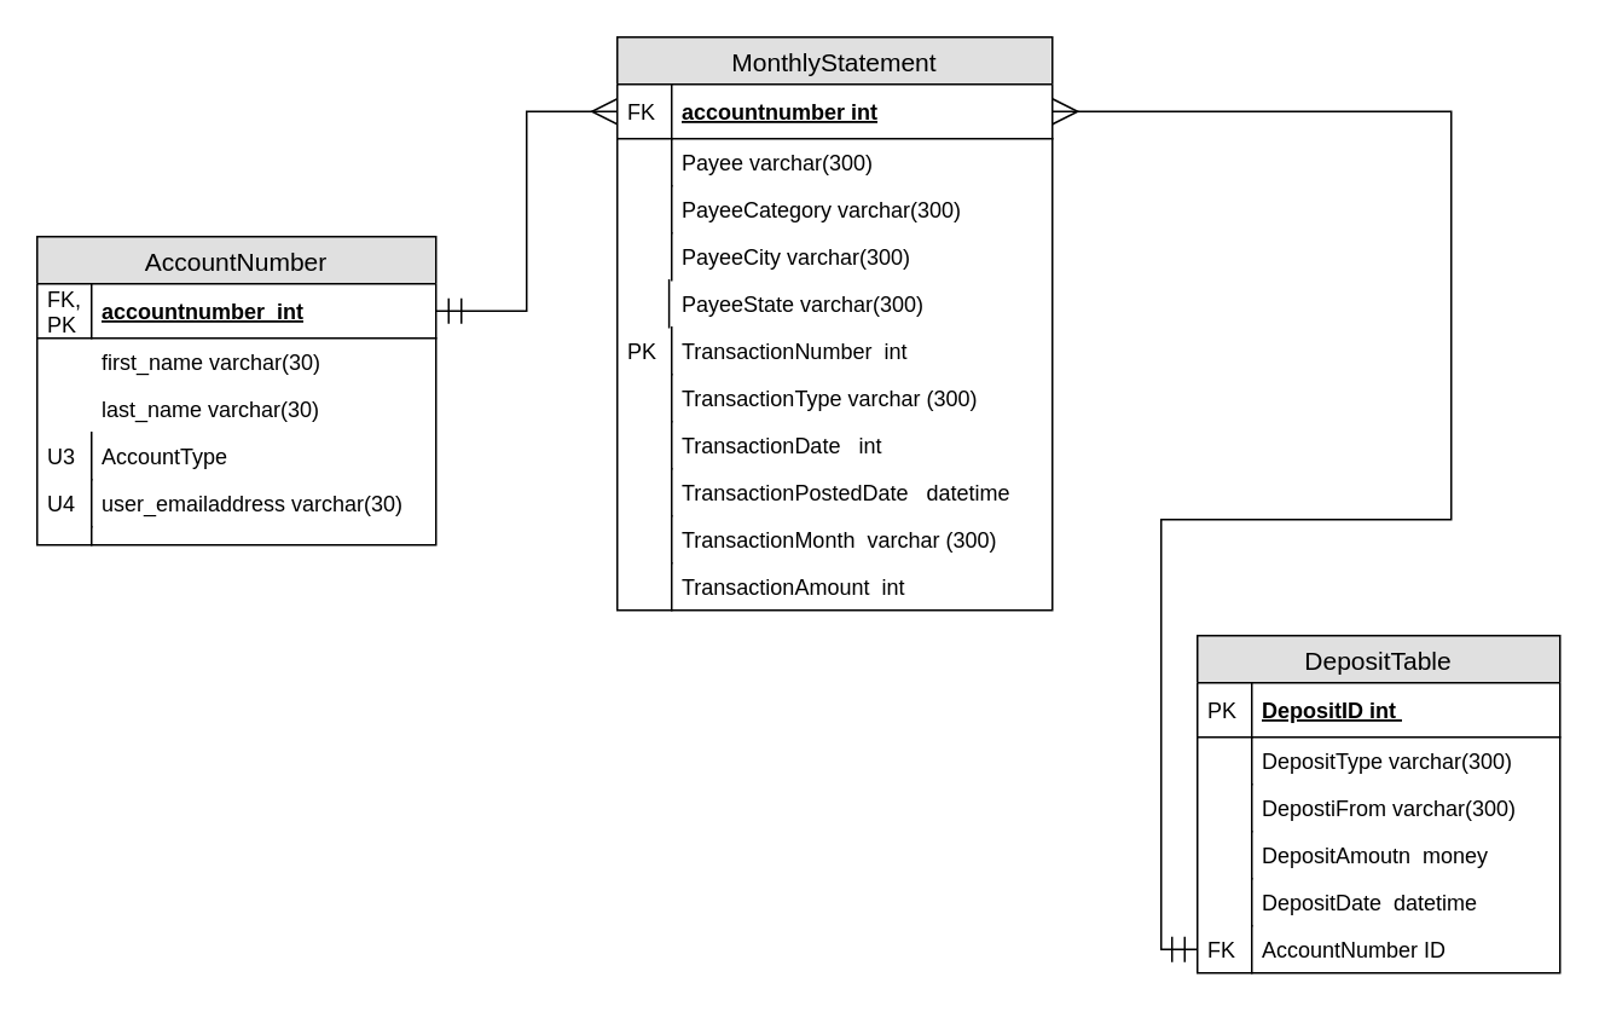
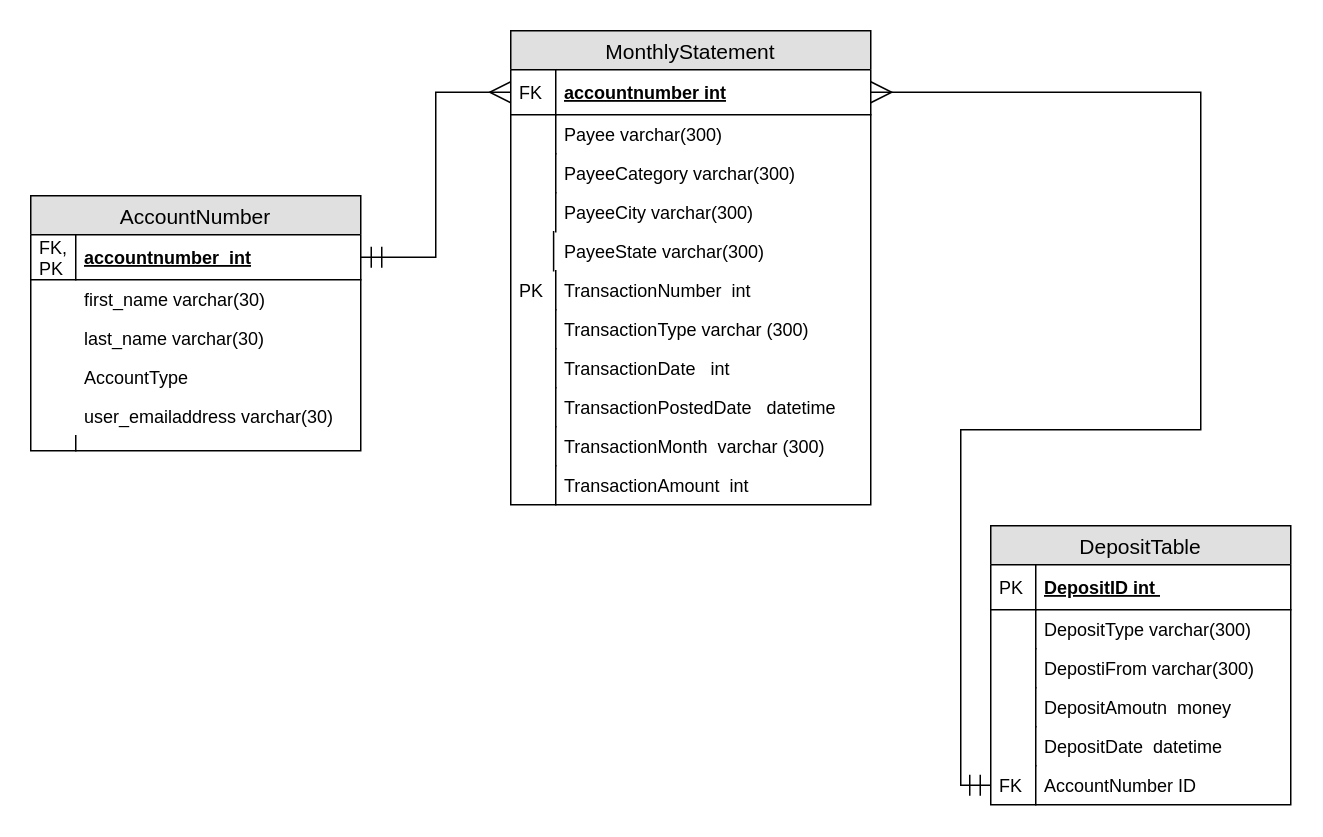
  <mxCell id="0" />
  <mxCell id="1" parent="0" />
  <mxCell id="2" value="MonthlyStatement" style="swimlane;fontStyle=0;childLayout=stackLayout;horizontal=1;startSize=26;fillColor=#e0e0e0;horizontalStack=0;resizeParent=1;resizeParentMax=0;resizeLast=0;collapsible=1;marginBottom=0;swimlaneFillColor=#ffffff;align=center;fontSize=14;" parent="1" vertex="1"><mxGeometry x="340" y="20" width="240" height="316" as="geometry" /></mxCell>
  <mxCell id="3" value="accountnumber int" style="shape=partialRectangle;top=0;left=0;right=0;bottom=1;align=left;verticalAlign=middle;fillColor=none;spacingLeft=34;spacingRight=4;overflow=hidden;rotatable=0;points=[[0,0.5],[1,0.5]];portConstraint=eastwest;dropTarget=0;fontStyle=5;fontSize=12;" parent="2" vertex="1"><mxGeometry y="26" width="240" height="30" as="geometry" /></mxCell>
  <mxCell id="4" value="FK" style="shape=partialRectangle;top=0;left=0;bottom=0;fillColor=none;align=left;verticalAlign=middle;spacingLeft=4;spacingRight=4;overflow=hidden;rotatable=0;points=[];portConstraint=eastwest;part=1;fontSize=12;" parent="3" vertex="1" connectable="0"><mxGeometry width="30" height="30" as="geometry" /></mxCell>
  <mxCell id="5" value="Payee varchar(300)" style="shape=partialRectangle;top=0;left=0;right=0;bottom=0;align=left;verticalAlign=top;fillColor=none;spacingLeft=34;spacingRight=4;overflow=hidden;rotatable=0;points=[[0,0.5],[1,0.5]];portConstraint=eastwest;dropTarget=0;fontSize=12;" parent="2" vertex="1"><mxGeometry y="56" width="240" height="26" as="geometry" /></mxCell>
  <mxCell id="6" value="" style="shape=partialRectangle;top=0;left=0;bottom=0;fillColor=none;align=left;verticalAlign=top;spacingLeft=4;spacingRight=4;overflow=hidden;rotatable=0;points=[];portConstraint=eastwest;part=1;fontSize=12;" parent="5" vertex="1" connectable="0"><mxGeometry width="30" height="26" as="geometry" /></mxCell>
  <mxCell id="7" value="PayeeCategory varchar(300)" style="shape=partialRectangle;top=0;left=0;right=0;bottom=0;align=left;verticalAlign=top;fillColor=none;spacingLeft=34;spacingRight=4;overflow=hidden;rotatable=0;points=[[0,0.5],[1,0.5]];portConstraint=eastwest;dropTarget=0;fontSize=12;" vertex="1" parent="2"><mxGeometry y="82" width="240" height="26" as="geometry" /></mxCell>
  <mxCell id="8" value="" style="shape=partialRectangle;top=0;left=0;bottom=0;fillColor=none;align=left;verticalAlign=top;spacingLeft=4;spacingRight=4;overflow=hidden;rotatable=0;points=[];portConstraint=eastwest;part=1;fontSize=12;" vertex="1" connectable="0" parent="7"><mxGeometry width="30" height="26" as="geometry" /></mxCell>
  <mxCell id="9" value="PayeeCity varchar(300)" style="shape=partialRectangle;top=0;left=0;right=0;bottom=0;align=left;verticalAlign=top;fillColor=none;spacingLeft=34;spacingRight=4;overflow=hidden;rotatable=0;points=[[0,0.5],[1,0.5]];portConstraint=eastwest;dropTarget=0;fontSize=12;" vertex="1" parent="2"><mxGeometry y="108" width="240" height="26" as="geometry" /></mxCell>
  <mxCell id="10" value="" style="shape=partialRectangle;top=0;left=0;bottom=0;fillColor=none;align=left;verticalAlign=top;spacingLeft=4;spacingRight=4;overflow=hidden;rotatable=0;points=[];portConstraint=eastwest;part=1;fontSize=12;" vertex="1" connectable="0" parent="9"><mxGeometry width="30" height="26" as="geometry" /></mxCell>
  <mxCell id="11" value="PayeeState varchar(300)" style="shape=partialRectangle;top=0;left=0;right=0;bottom=0;align=left;verticalAlign=top;fillColor=none;spacingLeft=34;spacingRight=4;overflow=hidden;rotatable=0;points=[[0,0.5],[1,0.5]];portConstraint=eastwest;dropTarget=0;fontSize=12;" vertex="1" parent="2"><mxGeometry y="134" width="240" height="26" as="geometry" /></mxCell>
  <mxCell id="12" value="" style="shape=partialRectangle;top=0;left=0;bottom=0;fillColor=none;align=left;verticalAlign=top;spacingLeft=4;spacingRight=4;overflow=hidden;rotatable=0;points=[];portConstraint=eastwest;part=1;fontSize=12;" vertex="1" connectable="0" parent="11"><mxGeometry width="28.571" height="26" as="geometry" /></mxCell>
  <mxCell id="13" value="TransactionNumber  int" style="shape=partialRectangle;top=0;left=0;right=0;bottom=0;align=left;verticalAlign=top;fillColor=none;spacingLeft=34;spacingRight=4;overflow=hidden;rotatable=0;points=[[0,0.5],[1,0.5]];portConstraint=eastwest;dropTarget=0;fontSize=12;" vertex="1" parent="2"><mxGeometry y="160" width="240" height="26" as="geometry" /></mxCell>
  <mxCell id="14" value="PK" style="shape=partialRectangle;top=0;left=0;bottom=0;fillColor=none;align=left;verticalAlign=top;spacingLeft=4;spacingRight=4;overflow=hidden;rotatable=0;points=[];portConstraint=eastwest;part=1;fontSize=12;" vertex="1" connectable="0" parent="13"><mxGeometry width="30" height="26" as="geometry" /></mxCell>
  <mxCell id="15" value="TransactionType varchar (300)" style="shape=partialRectangle;top=0;left=0;right=0;bottom=0;align=left;verticalAlign=top;fillColor=none;spacingLeft=34;spacingRight=4;overflow=hidden;rotatable=0;points=[[0,0.5],[1,0.5]];portConstraint=eastwest;dropTarget=0;fontSize=12;" parent="2" vertex="1"><mxGeometry y="186" width="240" height="26" as="geometry" /></mxCell>
  <mxCell id="16" value="" style="shape=partialRectangle;top=0;left=0;bottom=0;fillColor=none;align=left;verticalAlign=top;spacingLeft=4;spacingRight=4;overflow=hidden;rotatable=0;points=[];portConstraint=eastwest;part=1;fontSize=12;" parent="15" vertex="1" connectable="0"><mxGeometry width="30" height="26" as="geometry" /></mxCell>
  <mxCell id="17" value="TransactionDate   int" style="shape=partialRectangle;top=0;left=0;right=0;bottom=0;align=left;verticalAlign=top;fillColor=none;spacingLeft=34;spacingRight=4;overflow=hidden;rotatable=0;points=[[0,0.5],[1,0.5]];portConstraint=eastwest;dropTarget=0;fontSize=12;" parent="2" vertex="1"><mxGeometry y="212" width="240" height="26" as="geometry" /></mxCell>
  <mxCell id="18" value="" style="shape=partialRectangle;top=0;left=0;bottom=0;fillColor=none;align=left;verticalAlign=top;spacingLeft=4;spacingRight=4;overflow=hidden;rotatable=0;points=[];portConstraint=eastwest;part=1;fontSize=12;" parent="17" vertex="1" connectable="0"><mxGeometry width="30" height="26" as="geometry" /></mxCell>
  <mxCell id="19" value="TransactionPostedDate   datetime" style="shape=partialRectangle;top=0;left=0;right=0;bottom=0;align=left;verticalAlign=top;fillColor=none;spacingLeft=34;spacingRight=4;overflow=hidden;rotatable=0;points=[[0,0.5],[1,0.5]];portConstraint=eastwest;dropTarget=0;fontSize=12;" vertex="1" parent="2"><mxGeometry y="238" width="240" height="26" as="geometry" /></mxCell>
  <mxCell id="20" value="" style="shape=partialRectangle;top=0;left=0;bottom=0;fillColor=none;align=left;verticalAlign=top;spacingLeft=4;spacingRight=4;overflow=hidden;rotatable=0;points=[];portConstraint=eastwest;part=1;fontSize=12;" vertex="1" connectable="0" parent="19"><mxGeometry width="30" height="26" as="geometry" /></mxCell>
  <mxCell id="21" value="TransactionMonth  varchar (300)" style="shape=partialRectangle;top=0;left=0;right=0;bottom=0;align=left;verticalAlign=top;fillColor=none;spacingLeft=34;spacingRight=4;overflow=hidden;rotatable=0;points=[[0,0.5],[1,0.5]];portConstraint=eastwest;dropTarget=0;fontSize=12;" parent="2" vertex="1"><mxGeometry y="264" width="240" height="26" as="geometry" /></mxCell>
  <mxCell id="22" value="" style="shape=partialRectangle;top=0;left=0;bottom=0;fillColor=none;align=left;verticalAlign=top;spacingLeft=4;spacingRight=4;overflow=hidden;rotatable=0;points=[];portConstraint=eastwest;part=1;fontSize=12;" parent="21" vertex="1" connectable="0"><mxGeometry width="30" height="26" as="geometry" /></mxCell>
  <mxCell id="23" value="TransactionAmount  int" style="shape=partialRectangle;top=0;left=0;right=0;bottom=0;align=left;verticalAlign=top;fillColor=none;spacingLeft=34;spacingRight=4;overflow=hidden;rotatable=0;points=[[0,0.5],[1,0.5]];portConstraint=eastwest;dropTarget=0;fontSize=12;" parent="2" vertex="1"><mxGeometry y="290" width="240" height="26" as="geometry" /></mxCell>
  <mxCell id="24" value="" style="shape=partialRectangle;top=0;left=0;bottom=0;fillColor=none;align=left;verticalAlign=top;spacingLeft=4;spacingRight=4;overflow=hidden;rotatable=0;points=[];portConstraint=eastwest;part=1;fontSize=12;" parent="23" vertex="1" connectable="0"><mxGeometry width="30" height="26" as="geometry" /></mxCell>
  <mxCell id="25" value="AccountNumber" style="swimlane;fontStyle=0;childLayout=stackLayout;horizontal=1;startSize=26;fillColor=#e0e0e0;horizontalStack=0;resizeParent=1;resizeParentMax=0;resizeLast=0;collapsible=1;marginBottom=0;swimlaneFillColor=#ffffff;align=center;fontSize=14;" parent="1" vertex="1"><mxGeometry x="20" y="130" width="220" height="170" as="geometry" /></mxCell>
  <mxCell id="26" value="accountnumber  int" style="shape=partialRectangle;top=0;left=0;right=0;bottom=1;align=left;verticalAlign=middle;fillColor=none;spacingLeft=34;spacingRight=4;overflow=hidden;rotatable=0;points=[[0,0.5],[1,0.5]];portConstraint=eastwest;dropTarget=0;fontStyle=5;fontSize=12;" parent="25" vertex="1"><mxGeometry y="26" width="220" height="30" as="geometry" /></mxCell>
  <mxCell id="27" value="FK,&#10;PK" style="shape=partialRectangle;top=0;left=0;bottom=0;fillColor=none;align=left;verticalAlign=middle;spacingLeft=4;spacingRight=4;overflow=hidden;rotatable=0;points=[];portConstraint=eastwest;part=1;fontSize=12;" parent="26" vertex="1" connectable="0"><mxGeometry width="30" height="30" as="geometry" /></mxCell>
  <mxCell id="28" value="first_name varchar(30)" style="shape=partialRectangle;top=0;left=0;right=0;bottom=0;align=left;verticalAlign=top;fillColor=none;spacingLeft=34;spacingRight=4;overflow=hidden;rotatable=0;points=[[0,0.5],[1,0.5]];portConstraint=eastwest;dropTarget=0;fontSize=12;" parent="25" vertex="1"><mxGeometry y="56" width="220" height="26" as="geometry" /></mxCell>
  <mxCell id="29" value="last_name varchar(30)" style="shape=partialRectangle;top=0;left=0;right=0;bottom=0;align=left;verticalAlign=top;fillColor=none;spacingLeft=34;spacingRight=4;overflow=hidden;rotatable=0;points=[[0,0.5],[1,0.5]];portConstraint=eastwest;dropTarget=0;fontSize=12;" parent="25" vertex="1"><mxGeometry y="82" width="220" height="26" as="geometry" /></mxCell>
  <mxCell id="30" value="AccountType" style="shape=partialRectangle;top=0;left=0;right=0;bottom=0;align=left;verticalAlign=top;fillColor=none;spacingLeft=34;spacingRight=4;overflow=hidden;rotatable=0;points=[[0,0.5],[1,0.5]];portConstraint=eastwest;dropTarget=0;fontSize=12;" vertex="1" parent="25"><mxGeometry y="108" width="220" height="26" as="geometry" /></mxCell>
- <mxCell id="31" value="U3" style="shape=partialRectangle;top=0;left=0;bottom=0;fillColor=none;align=left;verticalAlign=top;spacingLeft=4;spacingRight=4;overflow=hidden;rotatable=0;points=[];portConstraint=eastwest;part=1;fontSize=12;" vertex="1" connectable="0" parent="30"><mxGeometry width="30" height="26" as="geometry" /></mxCell>
  <mxCell id="32" value="user_emailaddress varchar(30)" style="shape=partialRectangle;top=0;left=0;right=0;bottom=0;align=left;verticalAlign=top;fillColor=none;spacingLeft=34;spacingRight=4;overflow=hidden;rotatable=0;points=[[0,0.5],[1,0.5]];portConstraint=eastwest;dropTarget=0;fontSize=12;" parent="25" vertex="1"><mxGeometry y="134" width="220" height="26" as="geometry" /></mxCell>
- <mxCell id="33" value="U4" style="shape=partialRectangle;top=0;left=0;bottom=0;fillColor=none;align=left;verticalAlign=top;spacingLeft=4;spacingRight=4;overflow=hidden;rotatable=0;points=[];portConstraint=eastwest;part=1;fontSize=12;" parent="32" vertex="1" connectable="0"><mxGeometry width="30" height="26" as="geometry" /></mxCell>
  <mxCell id="34" value="" style="shape=partialRectangle;top=0;left=0;right=0;bottom=0;align=left;verticalAlign=top;fillColor=none;spacingLeft=34;spacingRight=4;overflow=hidden;rotatable=0;points=[[0,0.5],[1,0.5]];portConstraint=eastwest;dropTarget=0;fontSize=12;" parent="25" vertex="1"><mxGeometry y="160" width="220" height="10" as="geometry" /></mxCell>
  <mxCell id="35" value="" style="shape=partialRectangle;top=0;left=0;bottom=0;fillColor=none;align=left;verticalAlign=top;spacingLeft=4;spacingRight=4;overflow=hidden;rotatable=0;points=[];portConstraint=eastwest;part=1;fontSize=12;" parent="34" vertex="1" connectable="0"><mxGeometry width="30" height="10" as="geometry" /></mxCell>
  <mxCell id="36" value="DepositTable" style="swimlane;fontStyle=0;childLayout=stackLayout;horizontal=1;startSize=26;fillColor=#e0e0e0;horizontalStack=0;resizeParent=1;resizeParentMax=0;resizeLast=0;collapsible=1;marginBottom=0;swimlaneFillColor=#ffffff;align=center;fontSize=14;labelBorderColor=none;" parent="1" vertex="1"><mxGeometry x="660" y="350" width="200" height="186" as="geometry" /></mxCell>
  <mxCell id="37" value="DepositID int " style="shape=partialRectangle;top=0;left=0;right=0;bottom=1;align=left;verticalAlign=middle;fillColor=none;spacingLeft=34;spacingRight=4;overflow=hidden;rotatable=0;points=[[0,0.5],[1,0.5]];portConstraint=eastwest;dropTarget=0;fontStyle=5;fontSize=12;" parent="36" vertex="1"><mxGeometry y="26" width="200" height="30" as="geometry" /></mxCell>
  <mxCell id="38" value="PK" style="shape=partialRectangle;top=0;left=0;bottom=0;fillColor=none;align=left;verticalAlign=middle;spacingLeft=4;spacingRight=4;overflow=hidden;rotatable=0;points=[];portConstraint=eastwest;part=1;fontSize=12;" parent="37" vertex="1" connectable="0"><mxGeometry width="30" height="30" as="geometry" /></mxCell>
  <mxCell id="39" value="DepositType varchar(300)" style="shape=partialRectangle;top=0;left=0;right=0;bottom=0;align=left;verticalAlign=top;fillColor=none;spacingLeft=34;spacingRight=4;overflow=hidden;rotatable=0;points=[[0,0.5],[1,0.5]];portConstraint=eastwest;dropTarget=0;fontSize=12;" parent="36" vertex="1"><mxGeometry y="56" width="200" height="26" as="geometry" /></mxCell>
  <mxCell id="40" value="" style="shape=partialRectangle;top=0;left=0;bottom=0;fillColor=none;align=left;verticalAlign=top;spacingLeft=4;spacingRight=4;overflow=hidden;rotatable=0;points=[];portConstraint=eastwest;part=1;fontSize=12;" parent="39" vertex="1" connectable="0"><mxGeometry width="30" height="26" as="geometry" /></mxCell>
  <mxCell id="41" value="DepostiFrom varchar(300)" style="shape=partialRectangle;top=0;left=0;right=0;bottom=0;align=left;verticalAlign=top;fillColor=none;spacingLeft=34;spacingRight=4;overflow=hidden;rotatable=0;points=[[0,0.5],[1,0.5]];portConstraint=eastwest;dropTarget=0;fontSize=12;" vertex="1" parent="36"><mxGeometry y="82" width="200" height="26" as="geometry" /></mxCell>
  <mxCell id="42" value="" style="shape=partialRectangle;top=0;left=0;bottom=0;fillColor=none;align=left;verticalAlign=top;spacingLeft=4;spacingRight=4;overflow=hidden;rotatable=0;points=[];portConstraint=eastwest;part=1;fontSize=12;" vertex="1" connectable="0" parent="41"><mxGeometry width="30" height="26" as="geometry" /></mxCell>
  <mxCell id="43" value="DepositAmoutn  money" style="shape=partialRectangle;top=0;left=0;right=0;bottom=0;align=left;verticalAlign=top;fillColor=none;spacingLeft=34;spacingRight=4;overflow=hidden;rotatable=0;points=[[0,0.5],[1,0.5]];portConstraint=eastwest;dropTarget=0;fontSize=12;" vertex="1" parent="36"><mxGeometry y="108" width="200" height="26" as="geometry" /></mxCell>
  <mxCell id="44" value="" style="shape=partialRectangle;top=0;left=0;bottom=0;fillColor=none;align=left;verticalAlign=top;spacingLeft=4;spacingRight=4;overflow=hidden;rotatable=0;points=[];portConstraint=eastwest;part=1;fontSize=12;" vertex="1" connectable="0" parent="43"><mxGeometry width="30" height="26" as="geometry" /></mxCell>
  <mxCell id="45" value="DepositDate  datetime" style="shape=partialRectangle;top=0;left=0;right=0;bottom=0;align=left;verticalAlign=top;fillColor=none;spacingLeft=34;spacingRight=4;overflow=hidden;rotatable=0;points=[[0,0.5],[1,0.5]];portConstraint=eastwest;dropTarget=0;fontSize=12;" vertex="1" parent="36"><mxGeometry y="134" width="200" height="26" as="geometry" /></mxCell>
  <mxCell id="46" value="" style="shape=partialRectangle;top=0;left=0;bottom=0;fillColor=none;align=left;verticalAlign=top;spacingLeft=4;spacingRight=4;overflow=hidden;rotatable=0;points=[];portConstraint=eastwest;part=1;fontSize=12;" vertex="1" connectable="0" parent="45"><mxGeometry width="30" height="26" as="geometry" /></mxCell>
  <mxCell id="47" value="AccountNumber ID" style="shape=partialRectangle;top=0;left=0;right=0;bottom=0;align=left;verticalAlign=top;fillColor=none;spacingLeft=34;spacingRight=4;overflow=hidden;rotatable=0;points=[[0,0.5],[1,0.5]];portConstraint=eastwest;dropTarget=0;fontSize=12;" vertex="1" parent="36"><mxGeometry y="160" width="200" height="26" as="geometry" /></mxCell>
  <mxCell id="48" value="FK" style="shape=partialRectangle;top=0;left=0;bottom=0;fillColor=none;align=left;verticalAlign=top;spacingLeft=4;spacingRight=4;overflow=hidden;rotatable=0;points=[];portConstraint=eastwest;part=1;fontSize=12;" vertex="1" connectable="0" parent="47"><mxGeometry width="30" height="26" as="geometry" /></mxCell>
  <mxCell id="49" style="edgeStyle=orthogonalEdgeStyle;rounded=0;orthogonalLoop=1;jettySize=auto;html=1;exitX=1;exitY=0.5;exitDx=0;exitDy=0;entryX=0;entryY=0.5;entryDx=0;entryDy=0;startArrow=ERmandOne;startFill=0;endArrow=ERmany;endFill=0;endSize=12;startSize=12;" parent="1" source="26" target="3" edge="1"><mxGeometry relative="1" as="geometry" /></mxCell>
  <mxCell id="50" style="edgeStyle=orthogonalEdgeStyle;rounded=0;orthogonalLoop=1;jettySize=auto;html=1;exitX=1;exitY=0.5;exitDx=0;exitDy=0;entryX=0;entryY=0.5;entryDx=0;entryDy=0;startArrow=ERmany;startFill=0;endSize=12;startSize=12;endArrow=ERmandOne;endFill=0;" edge="1" parent="1" source="3" target="47"><mxGeometry relative="1" as="geometry"><Array as="points"><mxPoint x="800" y="61" /><mxPoint x="800" y="286" /><mxPoint x="640" y="286" /><mxPoint x="640" y="523" /></Array></mxGeometry></mxCell>
